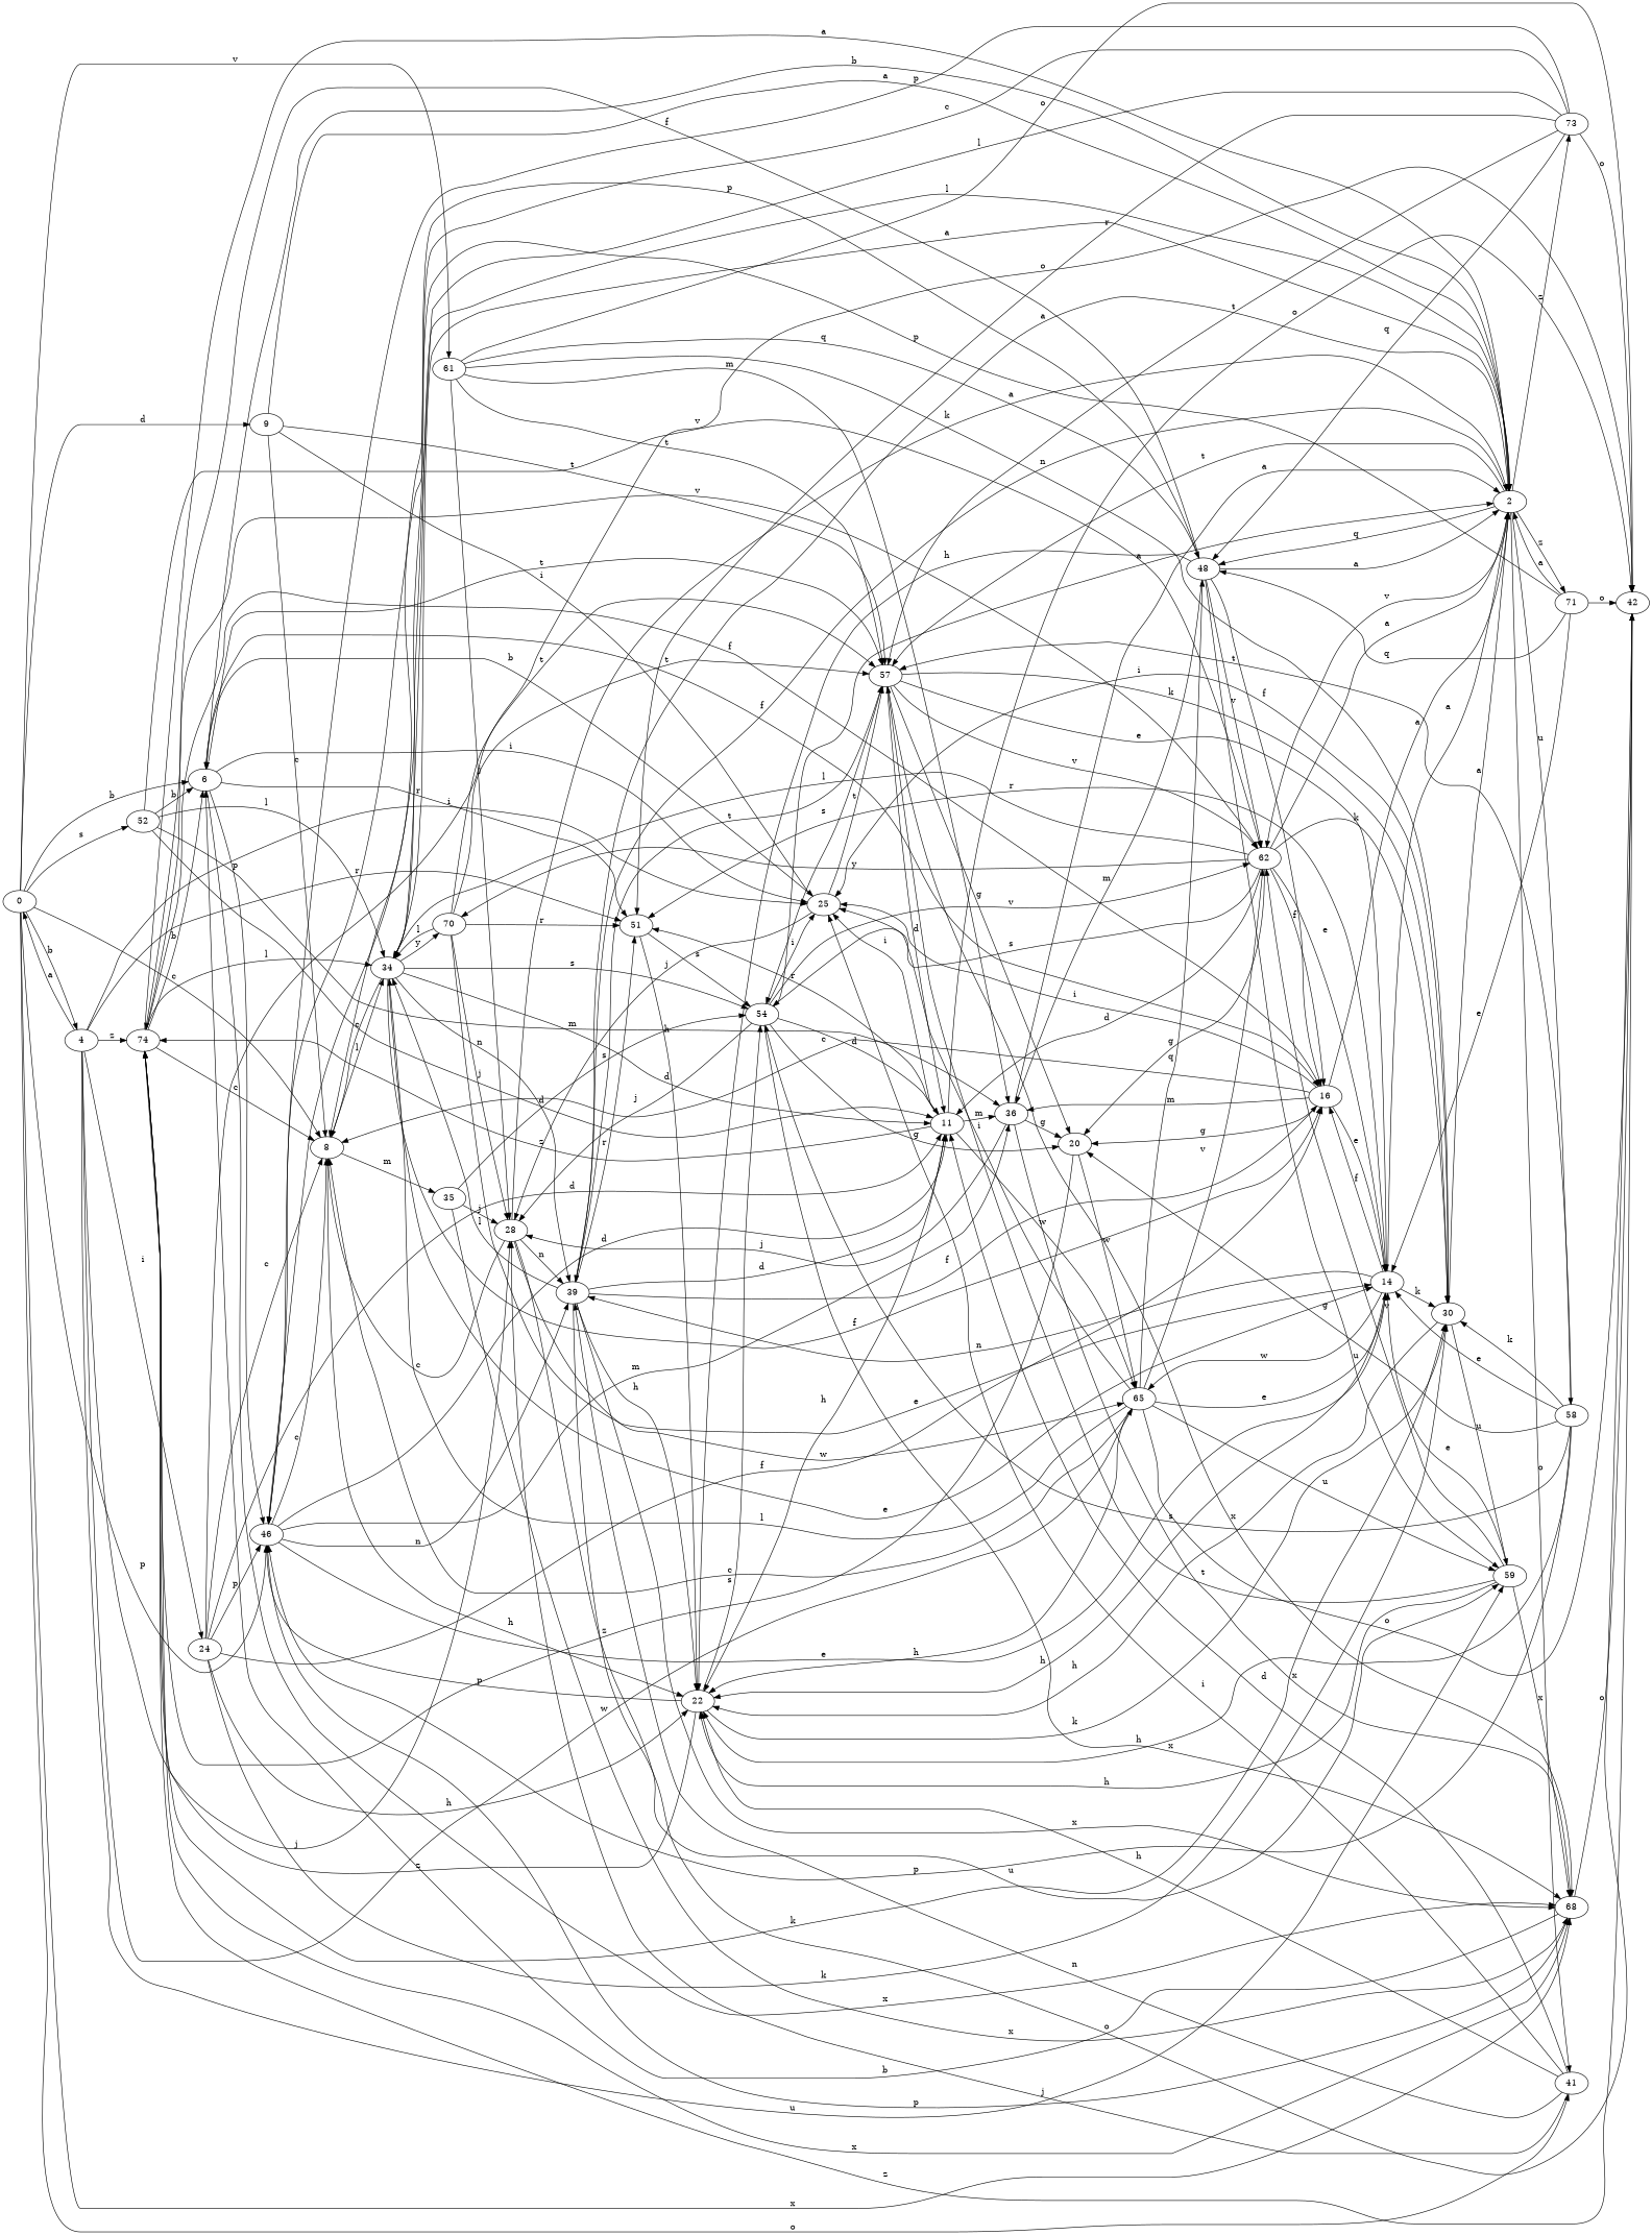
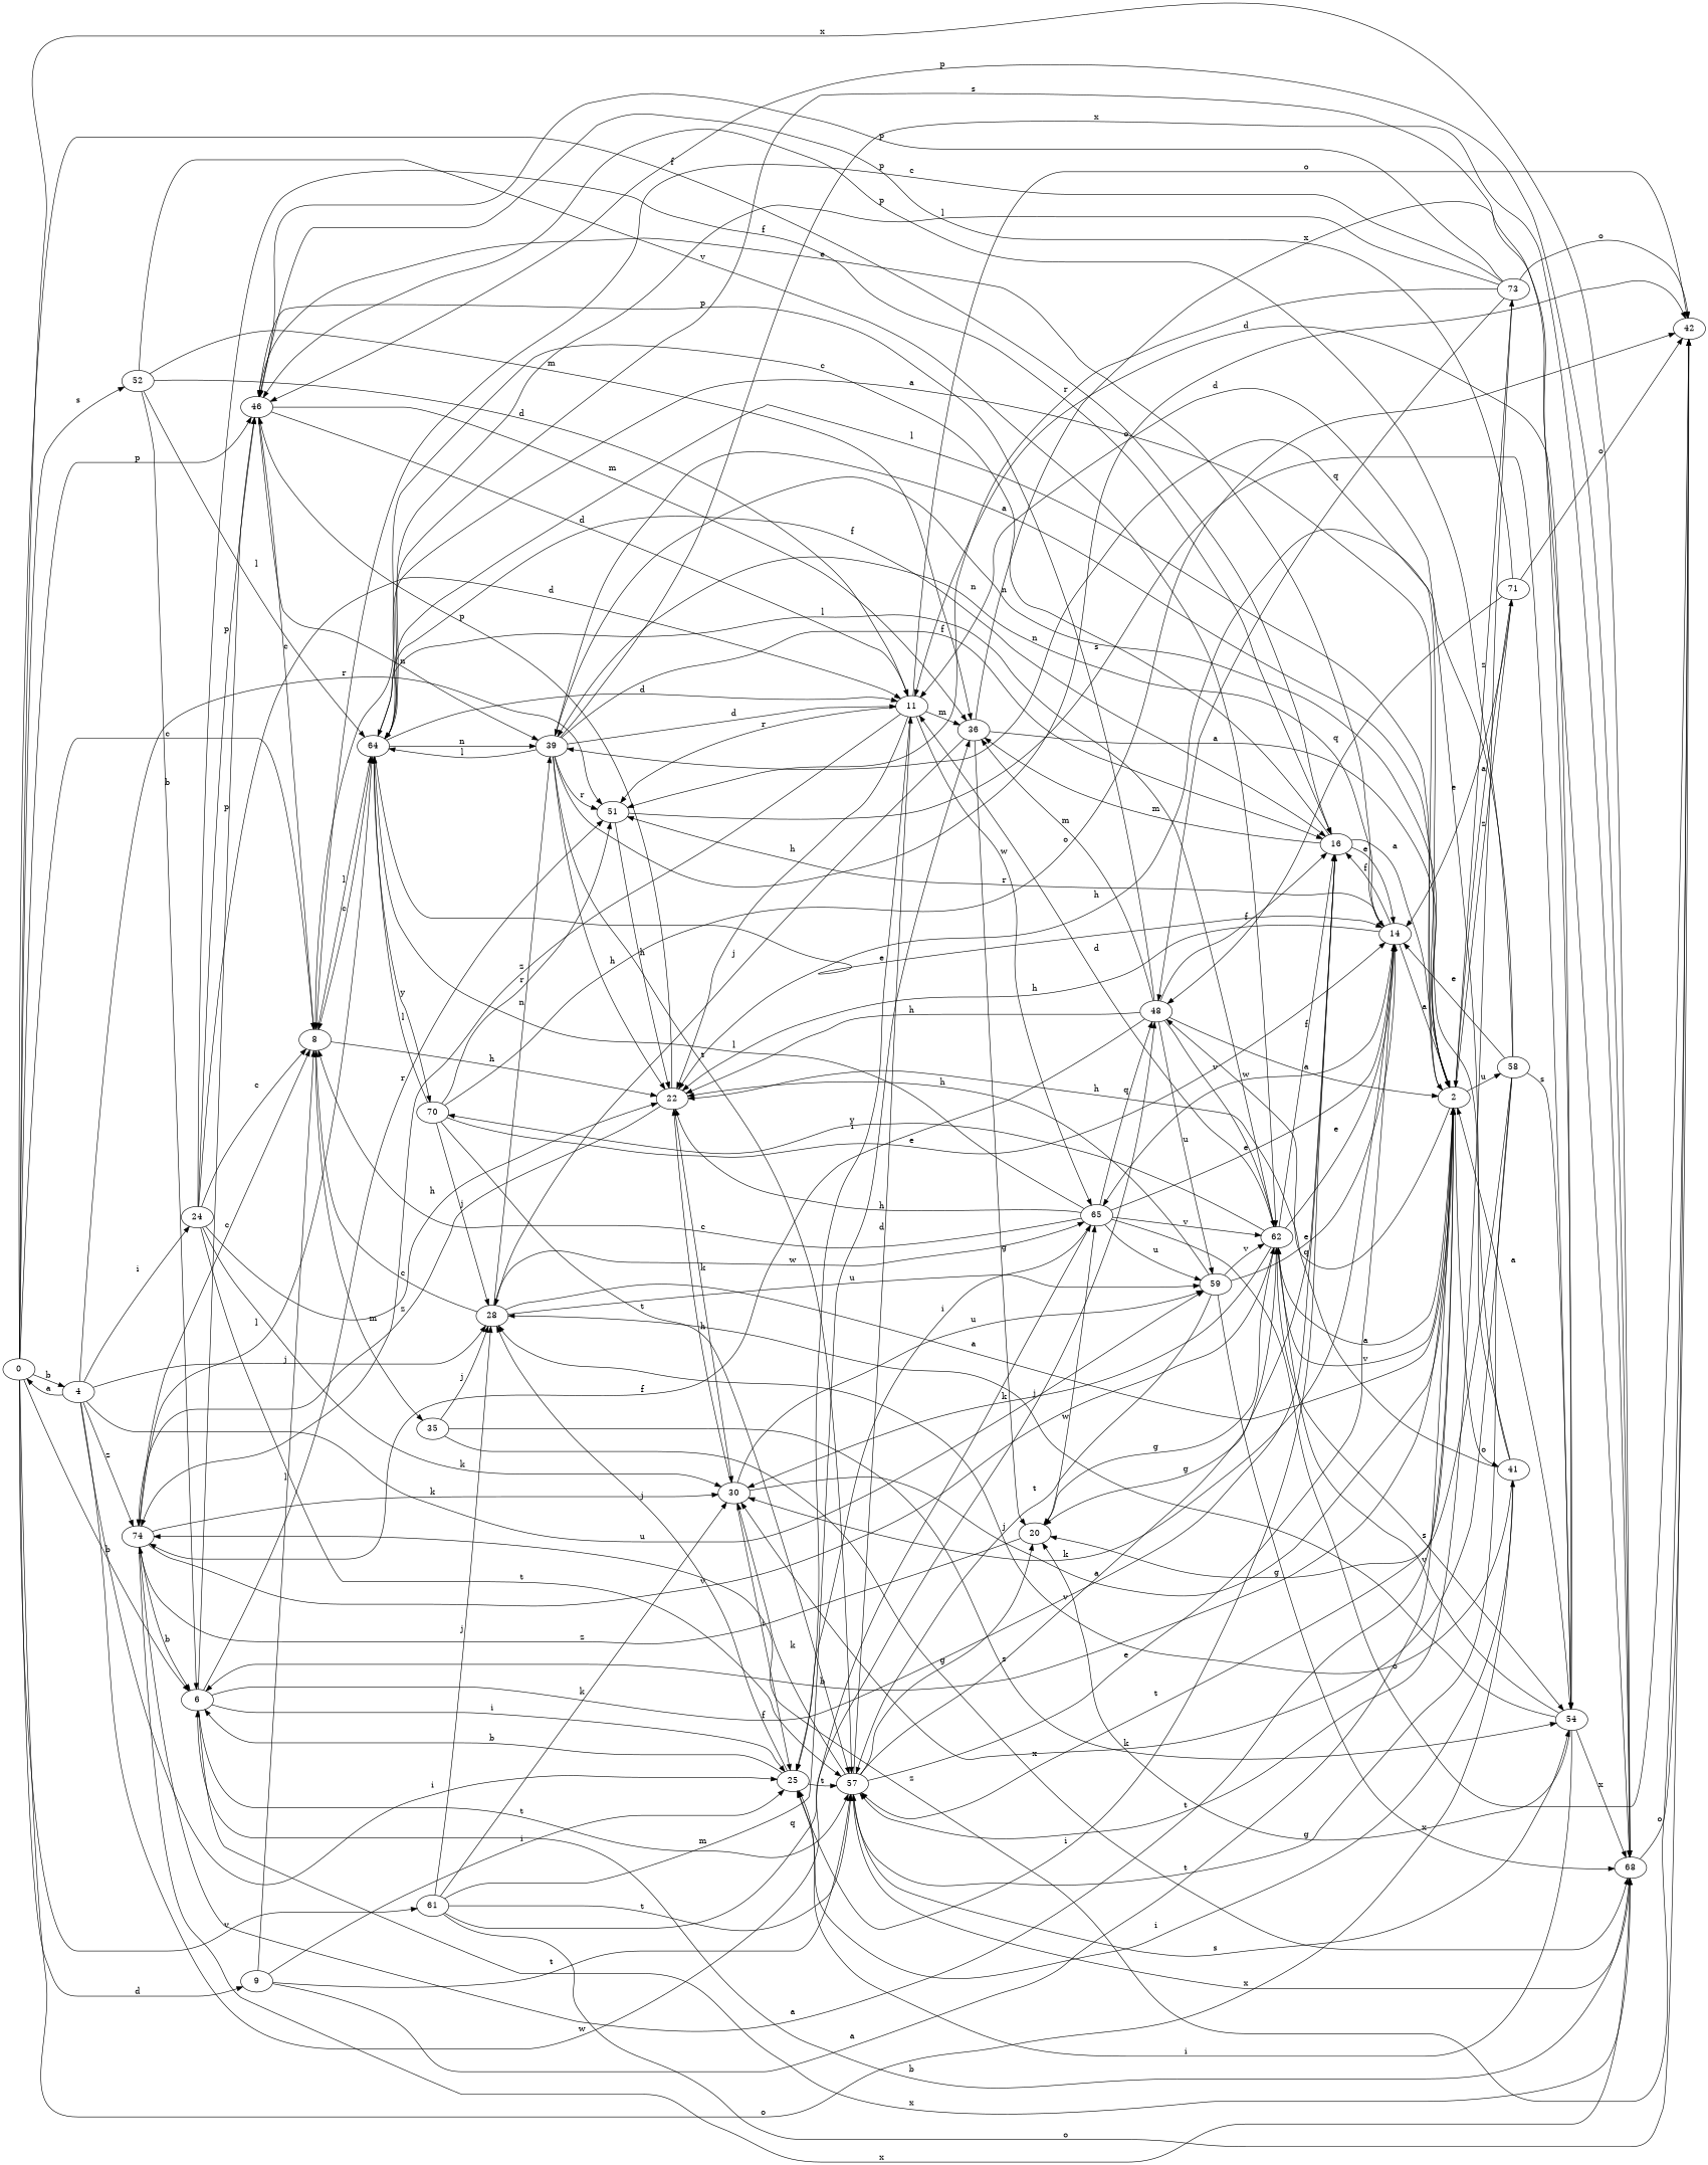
  strict digraph {
    rankdir=LR
    0
    4
    6
    8
    9
    41
    46
    52
    61
    68
    24
    25
    28
    51
    59
    65
    74
    57
    16
-   34
+   34 [label=64]
    22
    35
    2
    39
    11
    36
    14
    62
    48
    42
    30
    58
    71
    73
    54
    70
    20
    0 -> 4 [label=b]
    0 -> 6 [label=b]
    0 -> 8 [label=c]
    0 -> 9 [label=d]
    0 -> 41 [label=o]
    0 -> 46 [label=p]
    0 -> 52 [label=s]
    0 -> 61 [label=v]
    0 -> 68 [label=x]
    4 -> 0 [label=a]
    4 -> 24 [label=i]
    4 -> 25 [label=i]
    4 -> 28 [label=j]
    4 -> 51 [label=r]
    4 -> 59 [label=u]
    4 -> 65 [label=w]
    4 -> 74 [label=z]
    6 -> 46 [label=p]
    6 -> 68 [label=x]
    6 -> 25 [label=i]
    6 -> 51 [label=r]
    6 -> 57 [label=t]
    6 -> 16 [label=f]
    8 -> 34 [label=l]
    8 -> 22 [label=h]
    8 -> 35 [label=m]
-   9 -> 8 [label=c]
+   9 -> 8 [label=l]
    9 -> 25 [label=i]
    9 -> 57 [label=t]
    9 -> 2 [label=a]
    41 -> 25 [label=i]
    41 -> 28 [label=j]
    41 -> 22 [label=h]
    41 -> 39 [label=n]
    41 -> 11 [label=d]
    46 -> 8 [label=c]
    46 -> 39 [label=n]
    46 -> 11 [label=d]
    46 -> 36 [label=m]
    46 -> 14 [label=e]
    52 -> 6 [label=b]
    52 -> 34 [label=l]
    52 -> 11 [label=d]
    52 -> 36 [label=m]
    52 -> 62 [label=v]
    61 -> 28 [label=j]
    61 -> 57 [label=t]
    61 -> 36 [label=m]
    61 -> 48 [label=q]
    61 -> 42 [label=o]
    61 -> 30 [label=k]
    68 -> 6 [label=b]
    68 -> 46 [label=p]
    68 -> 42 [label=o]
    24 -> 8 [label=c]
    24 -> 46 [label=p]
    24 -> 57 [label=t]
    24 -> 16 [label=f]
    24 -> 22 [label=h]
    24 -> 11 [label=d]
    24 -> 30 [label=k]
    25 -> 6 [label=b]
    25 -> 28 [label=j]
    25 -> 57 [label=t]
    28 -> 8 [label=c]
    28 -> 59 [label=u]
    28 -> 65 [label=w]
    28 -> 2 [label=a]
    28 -> 39 [label=n]
    51 -> 22 [label=h]
    51 -> 54 [label=s]
    59 -> 68 [label=x]
    59 -> 57 [label=t]
    59 -> 22 [label=h]
    59 -> 14 [label=e]
    59 -> 62 [label=v]
    65 -> 8 [label=c]
    65 -> 25 [label=i]
    65 -> 59 [label=u]
    65 -> 34 [label=l]
    65 -> 22 [label=h]
    65 -> 14 [label=e]
    65 -> 62 [label=v]
    65 -> 48 [label=q]
    65 -> 42 [label=o]
    74 -> 6 [label=b]
    74 -> 8 [label=c]
    74 -> 68 [label=x]
-   74 -> 16 [label=f]
+   0 -> 16 [label=f]
    74 -> 34 [label=l]
    74 -> 2 [label=a]
    74 -> 62 [label=v]
    74 -> 30 [label=k]
    57 -> 68 [label=x]
    57 -> 11 [label=d]
    57 -> 14 [label=e]
    57 -> 62 [label=v]
    57 -> 30 [label=k]
    57 -> 54 [label=s]
    57 -> 20 [label=g]
    16 -> 8 [label=c]
    16 -> 25 [label=i]
    16 -> 2 [label=a]
    16 -> 36 [label=m]
    16 -> 14 [label=e]
    16 -> 20 [label=g]
    34 -> 8 [label=c]
    34 -> 16 [label=f]
    34 -> 2 [label=a]
    34 -> 39 [label=n]
    34 -> 11 [label=d]
    34 -> 14 [label=e]
    34 -> 54 [label=s]
    34 -> 70 [label=y]
    22 -> 46 [label=p]
    22 -> 74 [label=z]
    22 -> 30 [label=k]
-   22 -> 54 [label=s]
    35 -> 68 [label=x]
    35 -> 28 [label=j]
    35 -> 54 [label=s]
    2 -> 6 [label=b]
    2 -> 41 [label=o]
    2 -> 57 [label=t]
    2 -> 34 [label=l]
    2 -> 39 [label=n]
    2 -> 62 [label=v]
    2 -> 48 [label=q]
    2 -> 58 [label=u]
    2 -> 71 [label=z]
    2 -> 73 [label=z]
    39 -> 68 [label=x]
    39 -> 51 [label=r]
    39 -> 57 [label=t]
    39 -> 16 [label=f]
    39 -> 34 [label=l]
    39 -> 22 [label=h]
    39 -> 2 [label=a]
    39 -> 11 [label=d]
    39 -> 42 [label=o]
    11 -> 25 [label=i]
    11 -> 51 [label=r]
    11 -> 65 [label=w]
    11 -> 74 [label=z]
    11 -> 22 [label=h]
    11 -> 36 [label=m]
    11 -> 42 [label=o]
    36 -> 68 [label=x]
    36 -> 28 [label=j]
    36 -> 2 [label=a]
    36 -> 20 [label=g]
    14 -> 51 [label=r]
    14 -> 65 [label=w]
    14 -> 16 [label=f]
    14 -> 22 [label=h]
    14 -> 2 [label=a]
    14 -> 39 [label=n]
    14 -> 30 [label=k]
    62 -> 16 [label=f]
    62 -> 34 [label=l]
    62 -> 2 [label=a]
    62 -> 11 [label=d]
    62 -> 14 [label=e]
    62 -> 30 [label=k]
    62 -> 54 [label=s]
    62 -> 70 [label=y]
    62 -> 20 [label=g]
    48 -> 46 [label=p]
    48 -> 59 [label=u]
    48 -> 74 [label=f]
    48 -> 16 [label=f]
    48 -> 22 [label=h]
    48 -> 2 [label=a]
    48 -> 36 [label=m]
    48 -> 62 [label=v]
    42 -> 74 [label=z]
    30 -> 25 [label=i]
    30 -> 59 [label=u]
    30 -> 22 [label=h]
    30 -> 2 [label=a]
    58 -> 46 [label=p]
    58 -> 57 [label=t]
    58 -> 22 [label=h]
    58 -> 14 [label=e]
    58 -> 30 [label=k]
    58 -> 54 [label=s]
    58 -> 20 [label=g]
    71 -> 46 [label=p]
    71 -> 2 [label=a]
    71 -> 14 [label=e]
    71 -> 48 [label=q]
    71 -> 42 [label=o]
    73 -> 8 [label=c]
    73 -> 46 [label=p]
    73 -> 51 [label=r]
    73 -> 57 [label=t]
    73 -> 34 [label=l]
    73 -> 48 [label=q]
    73 -> 42 [label=o]
    54 -> 68 [label=x]
    54 -> 25 [label=i]
    54 -> 28 [label=j]
    54 -> 2 [label=a]
    54 -> 11 [label=d]
    54 -> 62 [label=v]
    54 -> 20 [label=g]
    70 -> 28 [label=j]
    70 -> 51 [label=r]
    70 -> 57 [label=t]
    70 -> 34 [label=l]
    70 -> 14 [label=e]
    70 -> 42 [label=o]
    20 -> 65 [label=w]
    20 -> 74 [label=z]
  }
